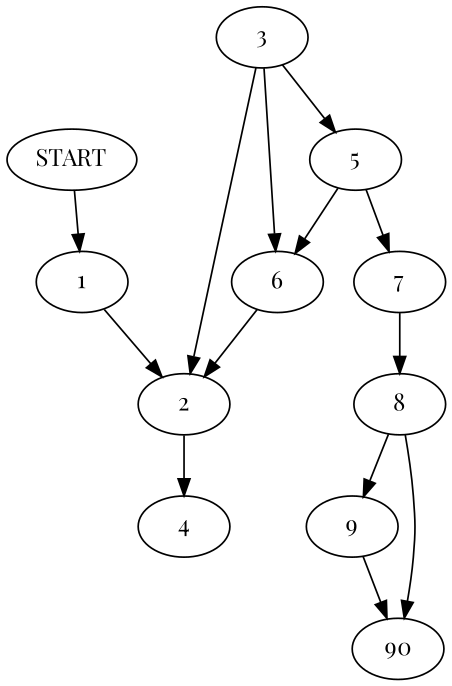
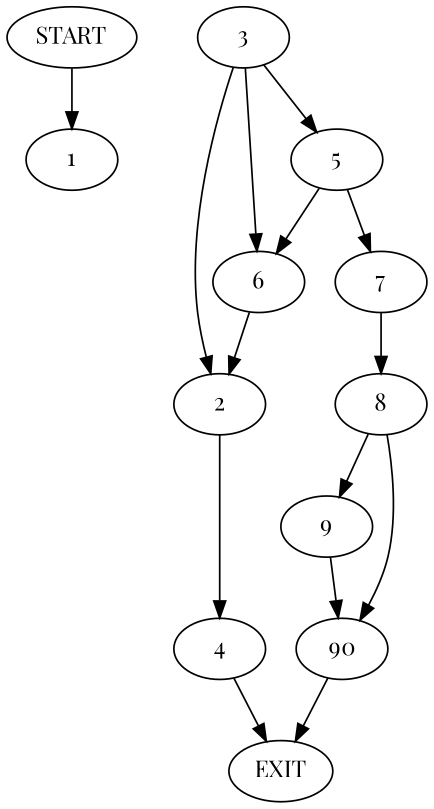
  digraph {
    fontname="Playfair Display"
    node [fontname="Playfair Display"]
    edge [fontname="Playfair Display"]
    n1 [label=START]
    1
    2
+   n4 [label=EXIT]
    4
    3
    5
    6
    7
    8
    9
    n12 [label=90]
    n1 -> 1
-   1 -> 2
    2 -> 4
+   4 -> n4
    3 -> 2
    3 -> 5
    3 -> 6
    5 -> 6
    5 -> 7
    6 -> 2
    7 -> 8
    8 -> 9
    8 -> n12
    9 -> n12
+   n12 -> n4
  }
